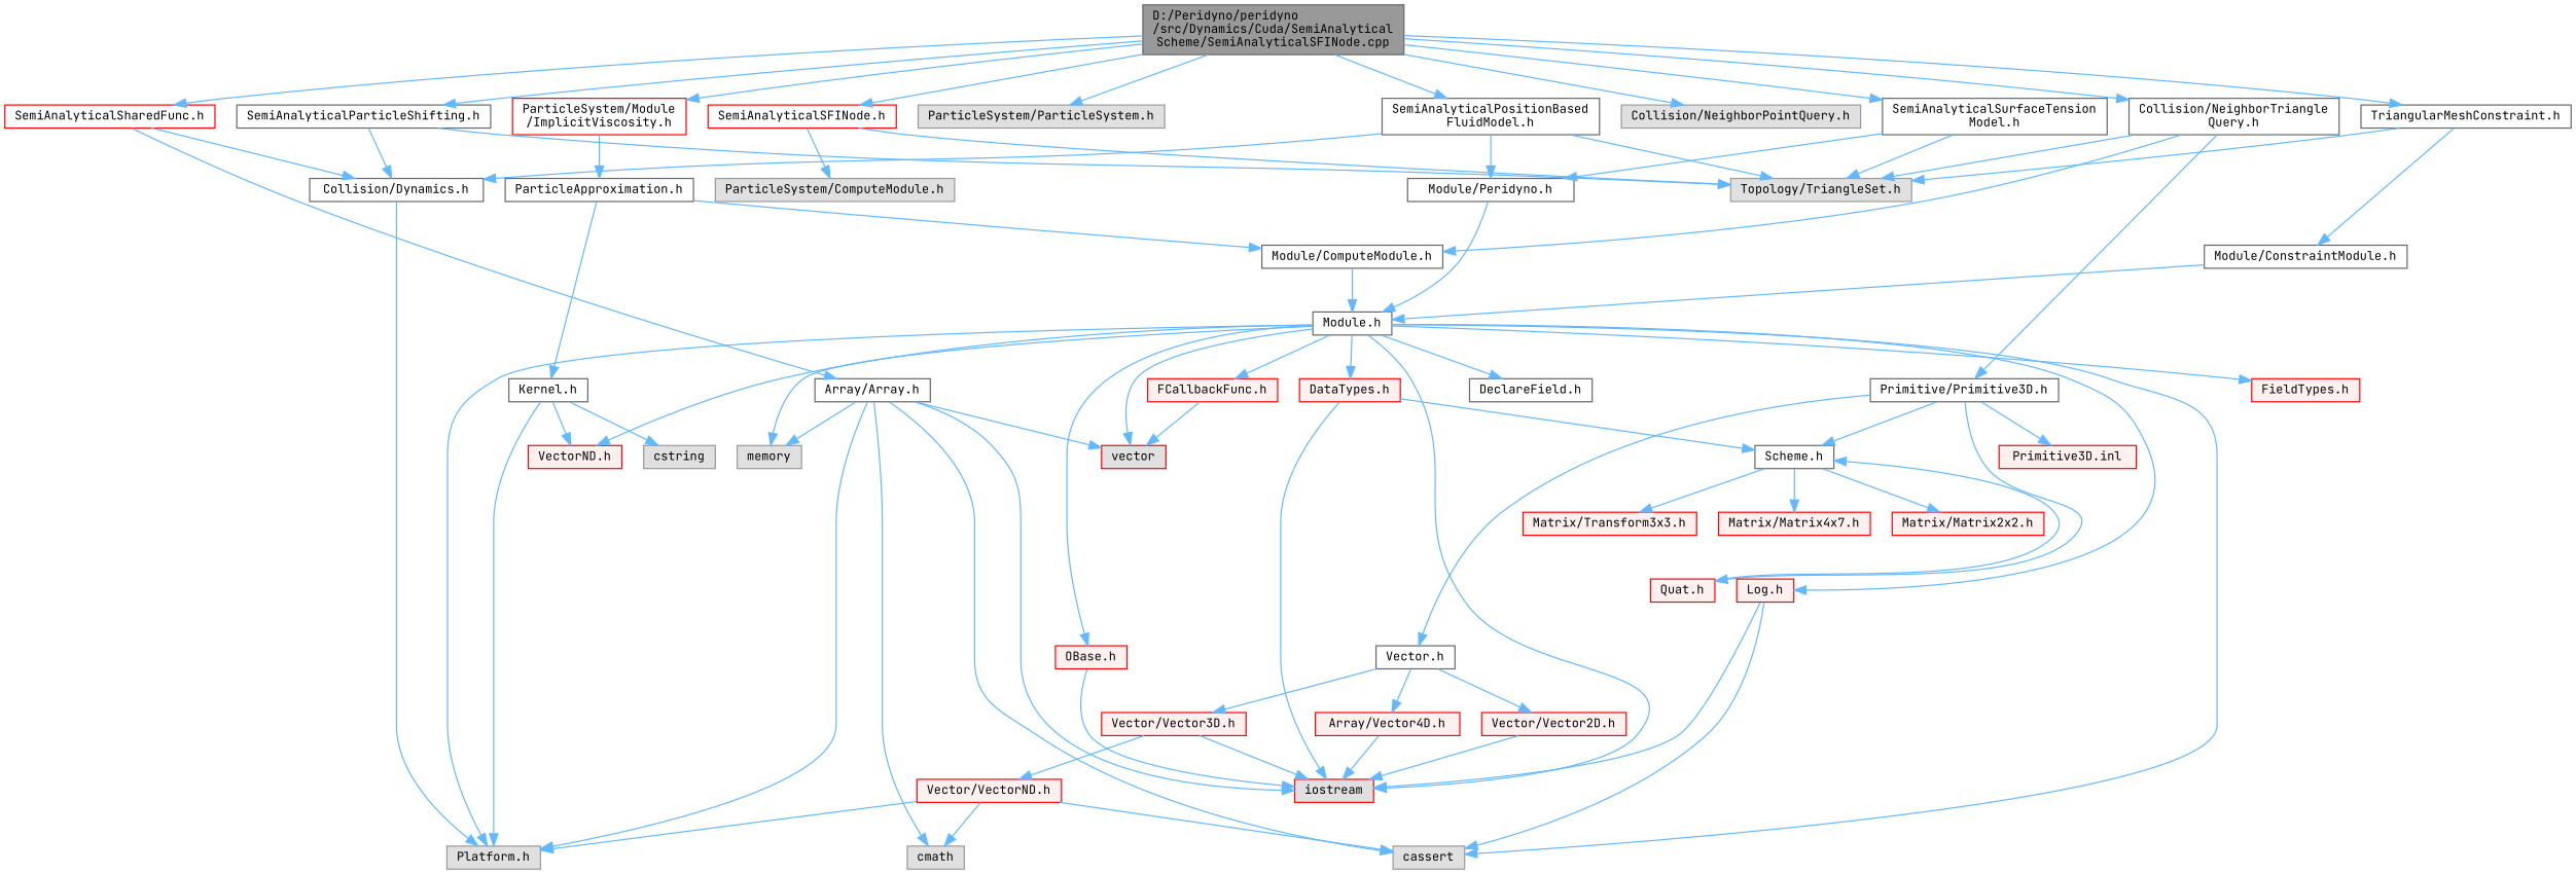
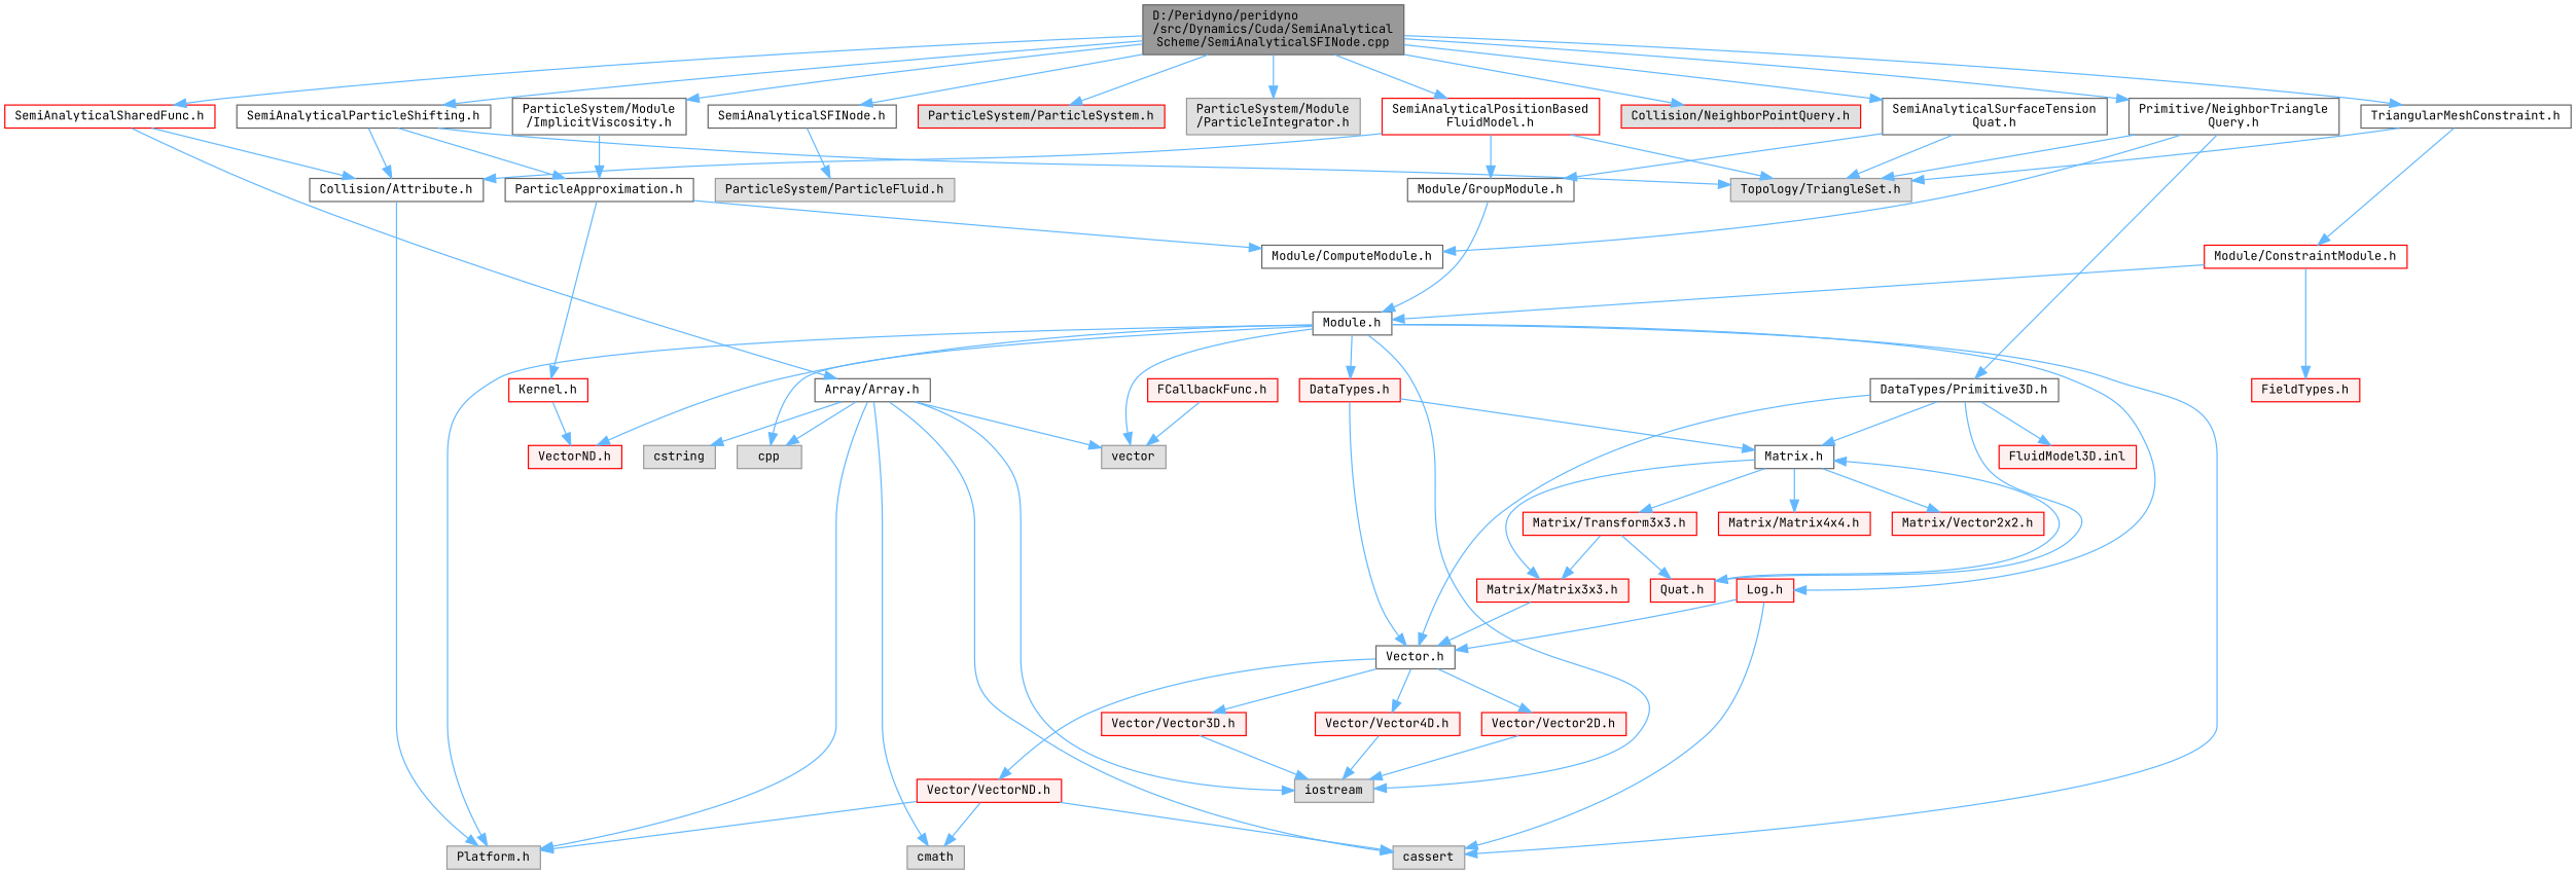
  digraph {
    fontname="JetBrains Mono"
    node [color=grey40 fillcolor=white fontname="JetBrains Mono" fontsize=10 shape=box style=filled]
    edge [color=steelblue1 fontname="JetBrains Mono" fontsize=10 labelfontname=Helvetica labelfontsize=10 style=solid]
    n1 [color=gray40 fillcolor=grey60 fontcolor=black height=0.2 label="D:/Peridyno/peridyno\l/src/Dynamics/Cuda/SemiAnalytical\lScheme/SemiAnalyticalSFINode.cpp" width=0.4]
-   n2 [color=red height=0.2 label="SemiAnalyticalSFINode.h" width=0.4]
+   n2 [height=0.2 label="SemiAnalyticalSFINode.h" width=0.4]
    n3 [color=red height=0.2 label="SemiAnalyticalSharedFunc.h" width=0.4]
-   n4 [height=0.2 label="SemiAnalyticalSurfaceTension\lModel.h" width=0.4]
-   n5 [height=0.2 label="SemiAnalyticalPositionBased\lFluidModel.h" width=0.4]
-   n6 [color=grey60 fillcolor="#E0E0E0" height=0.2 label="ParticleSystem/ParticleSystem.h" width=0.4]
-   n8 [color=red height=0.2 label="ParticleSystem/Module\l/ImplicitViscosity.h" width=0.4]
-   n9 [color=grey60 fillcolor="#E0E0E0" height=0.2 label="Collision/NeighborPointQuery.h" width=0.4]
-   n10 [height=0.2 label="Collision/NeighborTriangle\lQuery.h" width=0.4]
+   n4 [height=0.2 label="SemiAnalyticalSurfaceTension\lQuat.h" width=0.4]
+   n5 [color=red height=0.2 label="SemiAnalyticalPositionBased\lFluidModel.h" width=0.4]
+   n6 [color=red fillcolor="#E0E0E0" height=0.2 label="ParticleSystem/ParticleSystem.h" width=0.4]
+   n7 [color=grey60 fillcolor="#E0E0E0" height=0.2 label="ParticleSystem/Module\l/ParticleIntegrator.h" width=0.4]
+   n8 [height=0.2 label="ParticleSystem/Module\l/ImplicitViscosity.h" width=0.4]
+   n9 [color=red fillcolor="#E0E0E0" height=0.2 label="Collision/NeighborPointQuery.h" width=0.4]
+   n10 [height=0.2 label="Primitive/NeighborTriangle\lQuery.h" width=0.4]
    n11 [height=0.2 label="SemiAnalyticalParticleShifting.h" width=0.4]
    n12 [height=0.2 label="TriangularMeshConstraint.h" width=0.4]
-   n13 [color=grey60 fillcolor="#E0E0E0" height=0.2 label="ParticleSystem/ComputeModule.h" width=0.4]
+   n13 [color=grey60 fillcolor="#E0E0E0" height=0.2 label="ParticleSystem/ParticleFluid.h" width=0.4]
    n14 [color=grey60 fillcolor="#E0E0E0" height=0.2 label="Topology/TriangleSet.h" width=0.4]
    n15 [height=0.2 label="Array/Array.h" width=0.4]
-   n16 [height=0.2 label="Collision/Dynamics.h" width=0.4]
-   n17 [height=0.2 label="Module/Peridyno.h" width=0.4]
+   n16 [height=0.2 label="Collision/Attribute.h" width=0.4]
+   n17 [height=0.2 label="Module/GroupModule.h" width=0.4]
    n18 [height=0.2 label="ParticleApproximation.h" width=0.4]
    n19 [height=0.2 label="Module/ComputeModule.h" width=0.4]
-   n20 [height=0.2 label="Primitive/Primitive3D.h" width=0.4]
-   n21 [height=0.2 label="Module/ConstraintModule.h" width=0.4]
+   n20 [height=0.2 label="DataTypes/Primitive3D.h" width=0.4]
+   n21 [color=red height=0.2 label="Module/ConstraintModule.h" width=0.4]
    n22 [color=grey60 fillcolor="#E0E0E0" height=0.2 label="Platform.h" width=0.4]
    n23 [color=grey60 fillcolor="#E0E0E0" height=0.2 label=cassert width=0.4]
-   n24 [color=red fillcolor="#E0E0E0" height=0.2 label=vector width=0.4]
-   n25 [color=red fillcolor="#E0E0E0" height=0.2 label=iostream width=0.4]
+   n24 [color=grey60 fillcolor="#E0E0E0" height=0.2 label=vector width=0.4]
+   n25 [color=grey60 fillcolor="#E0E0E0" height=0.2 label=iostream width=0.4]
    n26 [color=grey60 fillcolor="#E0E0E0" height=0.2 label=cstring width=0.4]
-   n27 [color=grey60 fillcolor="#E0E0E0" height=0.2 label=memory width=0.4]
+   n27 [color=grey60 fillcolor="#E0E0E0" height=0.2 label=cpp width=0.4]
    n28 [color=grey60 fillcolor="#E0E0E0" height=0.2 label=cmath width=0.4]
    n29 [height=0.2 label="Module.h" width=0.4]
-   n30 [color=red fillcolor="#FFF0F0" height=0.2 label="OBase.h" width=0.4]
    n31 [color=red fillcolor="#FFF0F0" height=0.2 label="Log.h" width=0.4]
    n32 [color=red fillcolor="#FFF0F0" height=0.2 label="DataTypes.h" width=0.4]
    n33 [color=red fillcolor="#FFF0F0" height=0.2 label="VectorND.h" width=0.4]
-   n34 [height=0.2 label="DeclareField.h" width=0.4]
    n35 [color=red fillcolor="#FFF0F0" height=0.2 label="FCallbackFunc.h" width=0.4]
    n36 [color=red fillcolor="#FFF0F0" height=0.2 label="FieldTypes.h" width=0.4]
    n37 [height=0.2 label="Vector.h" width=0.4]
-   n38 [height=0.2 label="Scheme.h" width=0.4]
+   n38 [height=0.2 label="Matrix.h" width=0.4]
    n39 [color=red fillcolor="#FFF0F0" height=0.2 label="Vector/Vector2D.h" width=0.4]
    n40 [color=red fillcolor="#FFF0F0" height=0.2 label="Vector/Vector3D.h" width=0.4]
-   n41 [color=red fillcolor="#FFF0F0" height=0.2 label="Array/Vector4D.h" width=0.4]
+   n41 [color=red fillcolor="#FFF0F0" height=0.2 label="Vector/Vector4D.h" width=0.4]
    n42 [color=red fillcolor="#FFF0F0" height=0.2 label="Vector/VectorND.h" width=0.4]
-   n43 [color=red fillcolor="#FFF0F0" height=0.2 label="Matrix/Matrix2x2.h" width=0.4]
-   n45 [color=red fillcolor="#FFF0F0" height=0.2 label="Matrix/Matrix4x7.h" width=0.4]
+   n43 [color=red fillcolor="#FFF0F0" height=0.2 label="Matrix/Vector2x2.h" width=0.4]
+   n44 [color=red fillcolor="#FFF0F0" height=0.2 label="Matrix/Matrix3x3.h" width=0.4]
+   n45 [color=red fillcolor="#FFF0F0" height=0.2 label="Matrix/Matrix4x4.h" width=0.4]
    n46 [color=red fillcolor="#FFF0F0" height=0.2 label="Matrix/Transform3x3.h" width=0.4]
    n47 [color=red fillcolor="#FFF0F0" height=0.2 label="Quat.h" width=0.4]
-   n48 [height=0.2 label="Kernel.h" width=0.4]
-   n49 [color=red fillcolor="#FFF0F0" height=0.2 label="Primitive3D.inl" width=0.4]
+   n48 [color=red height=0.2 label="Kernel.h" width=0.4]
+   n49 [color=red fillcolor="#FFF0F0" height=0.2 label="FluidModel3D.inl" width=0.4]
    n1 -> n2
    n1 -> n3
    n1 -> n4
    n1 -> n5
    n1 -> n6
+   n1 -> n7
    n1 -> n8
    n1 -> n9
    n1 -> n10
    n1 -> n11
    n1 -> n12
    n2 -> n13
-   n2 -> n14
    n3 -> n15
    n3 -> n16
    n4 -> n14
    n4 -> n17
    n5 -> n14
    n5 -> n16
    n5 -> n17
    n8 -> n18
    n10 -> n14
    n10 -> n19
    n10 -> n20
    n11 -> n14
    n11 -> n16
+   n11 -> n18
    n12 -> n14
    n12 -> n21
    n15 -> n22
    n15 -> n23
    n15 -> n24
    n15 -> n25
-   n48 -> n26
+   n15 -> n26
    n15 -> n27
    n15 -> n28
    n16 -> n22
    n17 -> n29
    n18 -> n19
    n18 -> n48
-   n19 -> n29
    n20 -> n37
    n20 -> n38
    n20 -> n47
    n20 -> n49
    n21 -> n29
    n29 -> n22
    n29 -> n23
    n29 -> n24
    n29 -> n25
    n29 -> n27
-   n29 -> n30
    n29 -> n31
    n29 -> n32
    n29 -> n33
-   n29 -> n34
-   n29 -> n35
-   n29 -> n36
-   n30 -> n25
+   n21 -> n36
    n31 -> n23
-   n31 -> n25
-   n32 -> n25
+   n31 -> n37
+   n32 -> n37
    n32 -> n38
    n35 -> n24
    n37 -> n39
    n37 -> n40
    n37 -> n41
-   n40 -> n42
+   n37 -> n42
    n38 -> n43
+   n38 -> n44
    n38 -> n45
    n38 -> n46
    n39 -> n25
    n40 -> n25
    n41 -> n25
    n42 -> n22
    n42 -> n23
    n42 -> n28
+   n44 -> n37
+   n46 -> n44
+   n46 -> n47
    n47 -> n38
-   n48 -> n22
    n48 -> n33
  }
